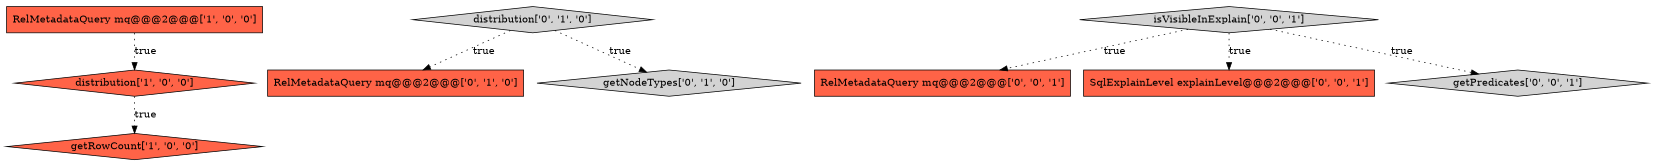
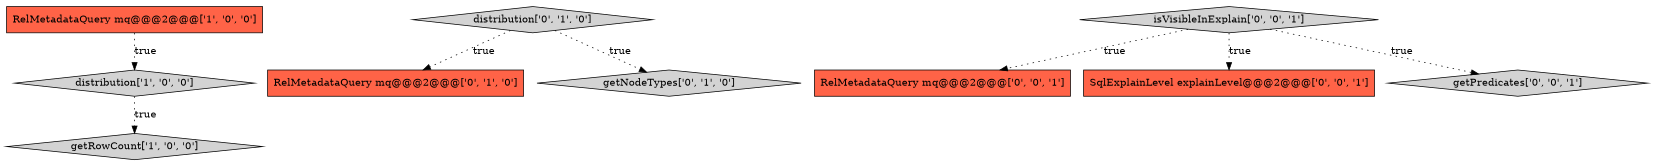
  digraph {
    node [fillcolor=lightgray shape=diamond style=filled]
    edge [style=dotted]
-   n1 [fillcolor=tomato label="distribution['1', '0', '0']"]
-   n2 [fillcolor=tomato label="getRowCount['1', '0', '0']"]
+   n1 [label="distribution['1', '0', '0']"]
+   n2 [label="getRowCount['1', '0', '0']"]
    n3 [fillcolor=tomato label="RelMetadataQuery mq@@@2@@@['1', '0', '0']" shape=box]
    n4 [fillcolor=tomato label="RelMetadataQuery mq@@@2@@@['0', '1', '0']" shape=box]
    n5 [label="getNodeTypes['0', '1', '0']"]
    n6 [label="distribution['0', '1', '0']"]
    n7 [fillcolor=tomato label="RelMetadataQuery mq@@@2@@@['0', '0', '1']" shape=box]
    n8 [fillcolor=tomato label="SqlExplainLevel explainLevel@@@2@@@['0', '0', '1']" shape=box]
    n9 [label="getPredicates['0', '0', '1']"]
    n10 [label="isVisibleInExplain['0', '0', '1']"]
    n1 -> n2 [label=true]
    n3 -> n1 [label=true]
    n6 -> n4 [label=true]
    n6 -> n5 [label=true]
    n10 -> n7 [label=true]
    n10 -> n8 [label=true]
    n10 -> n9 [label=true]
  }
